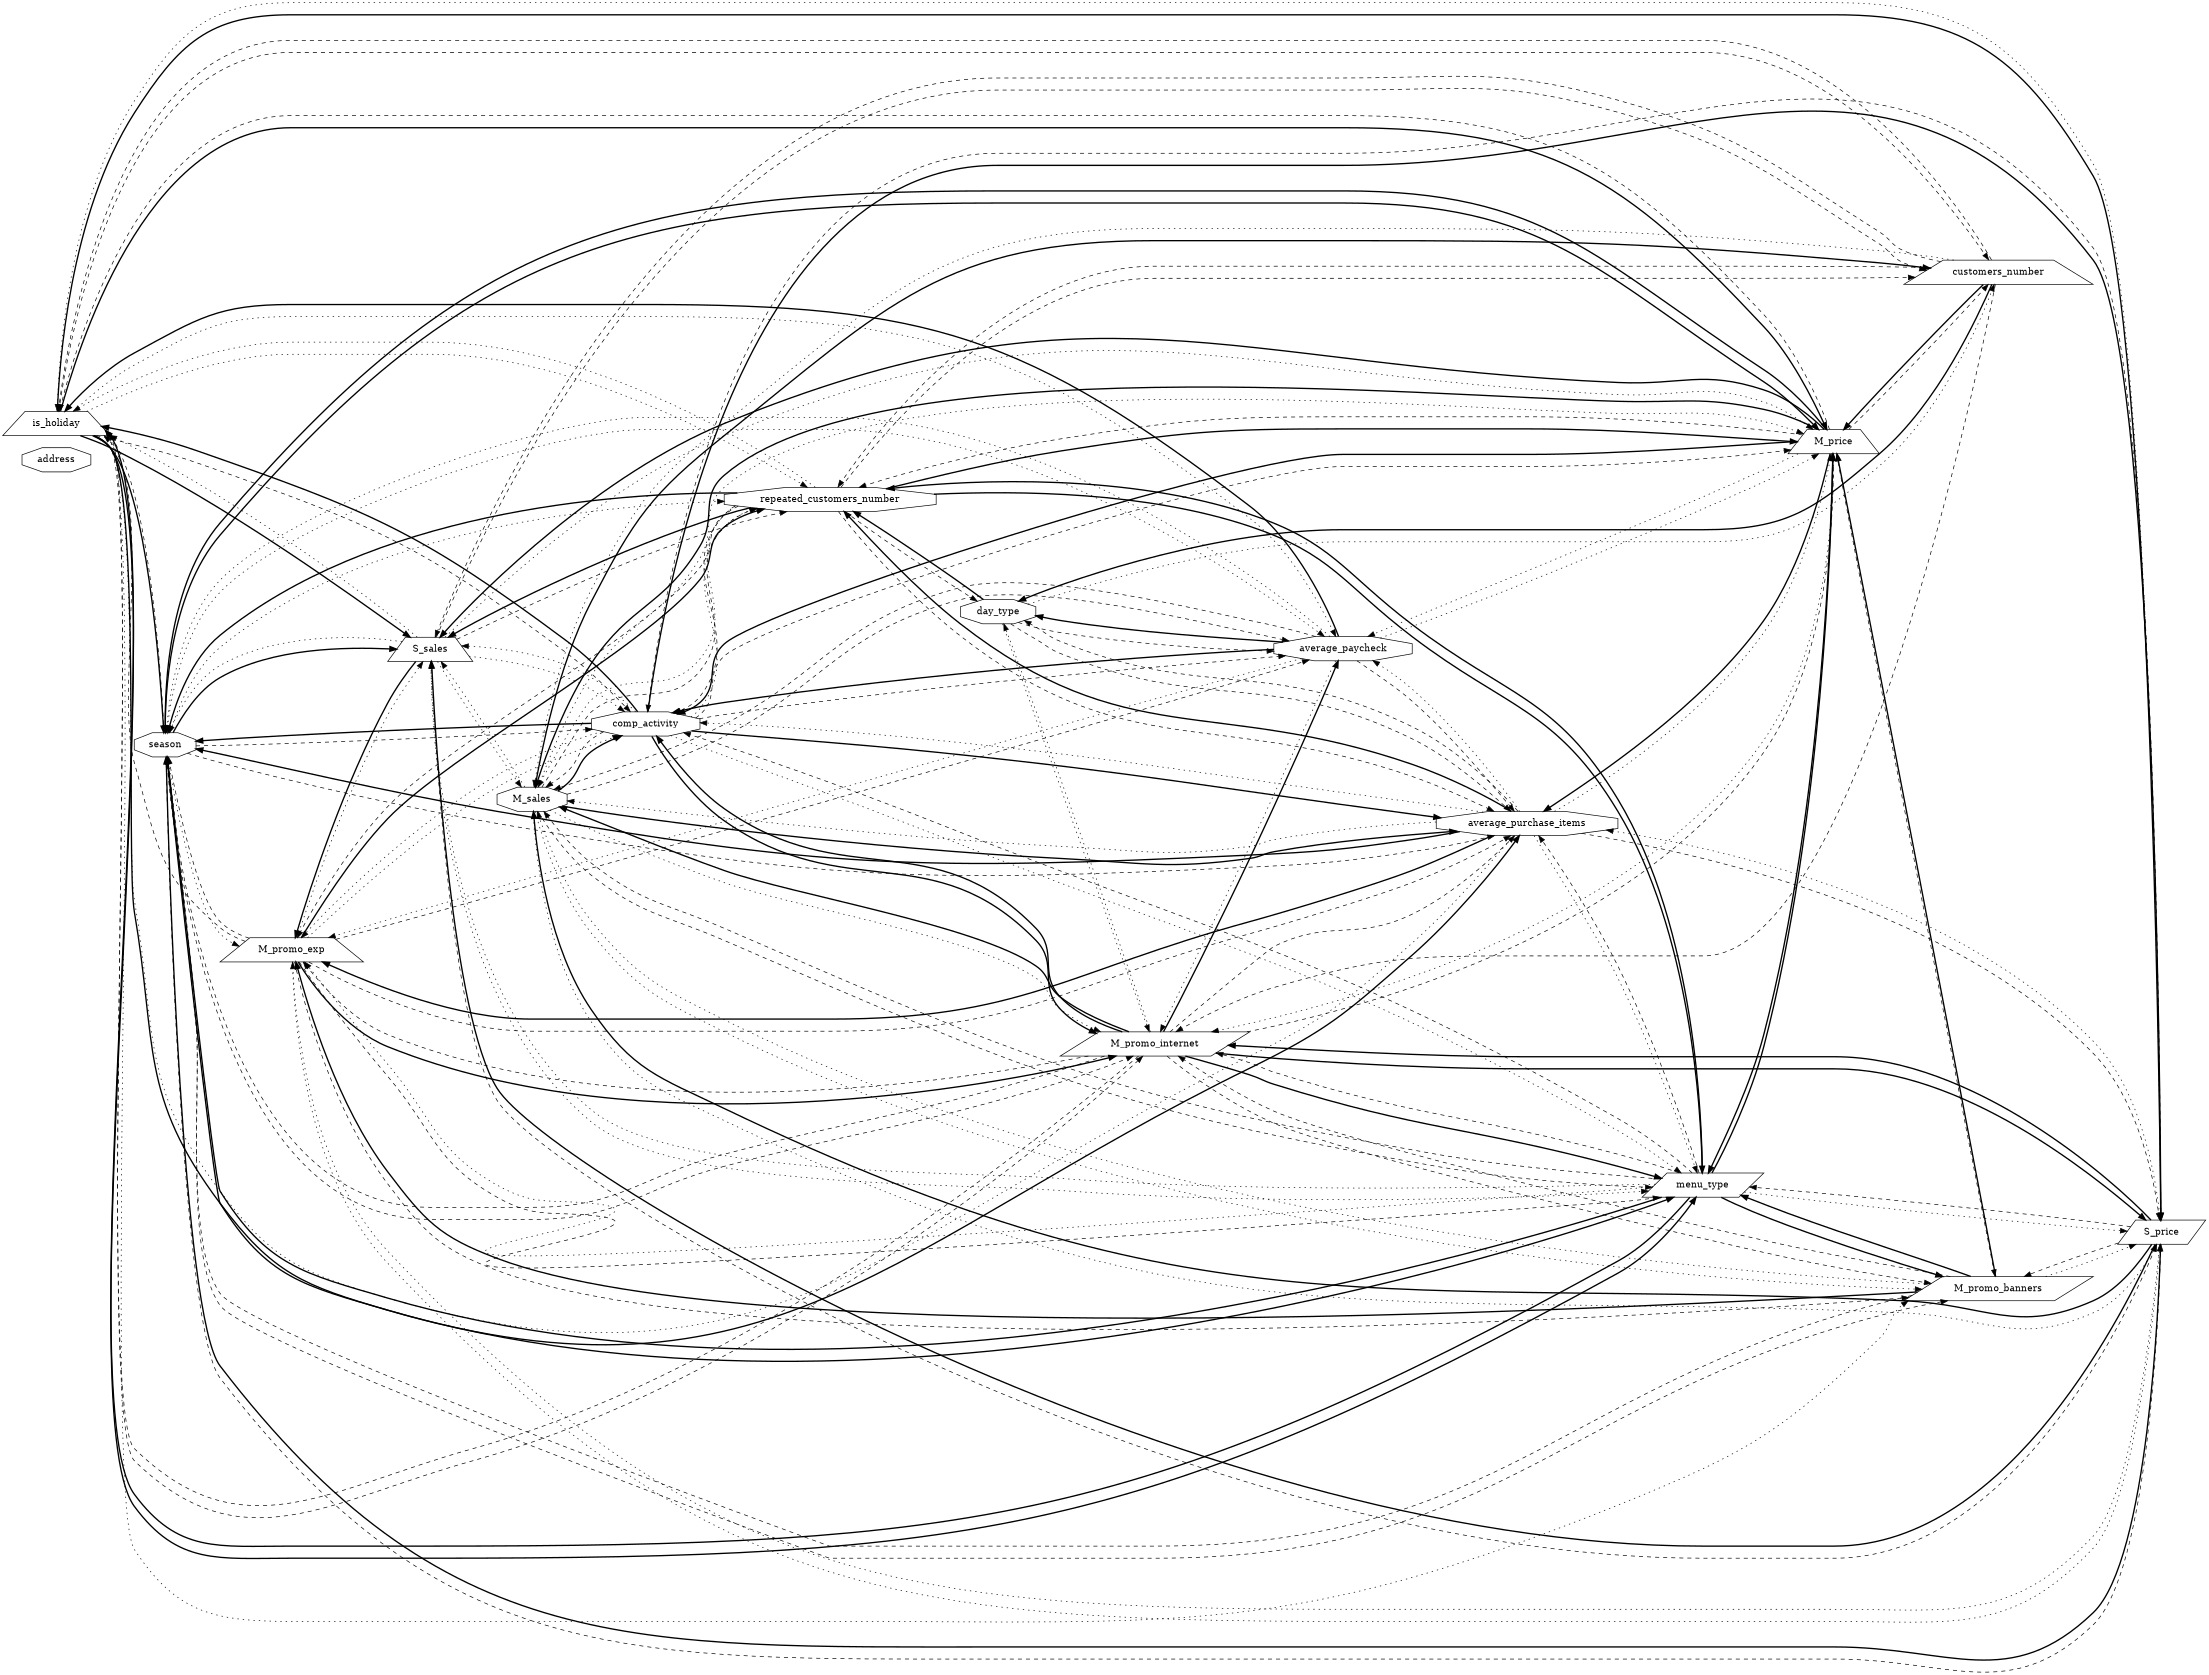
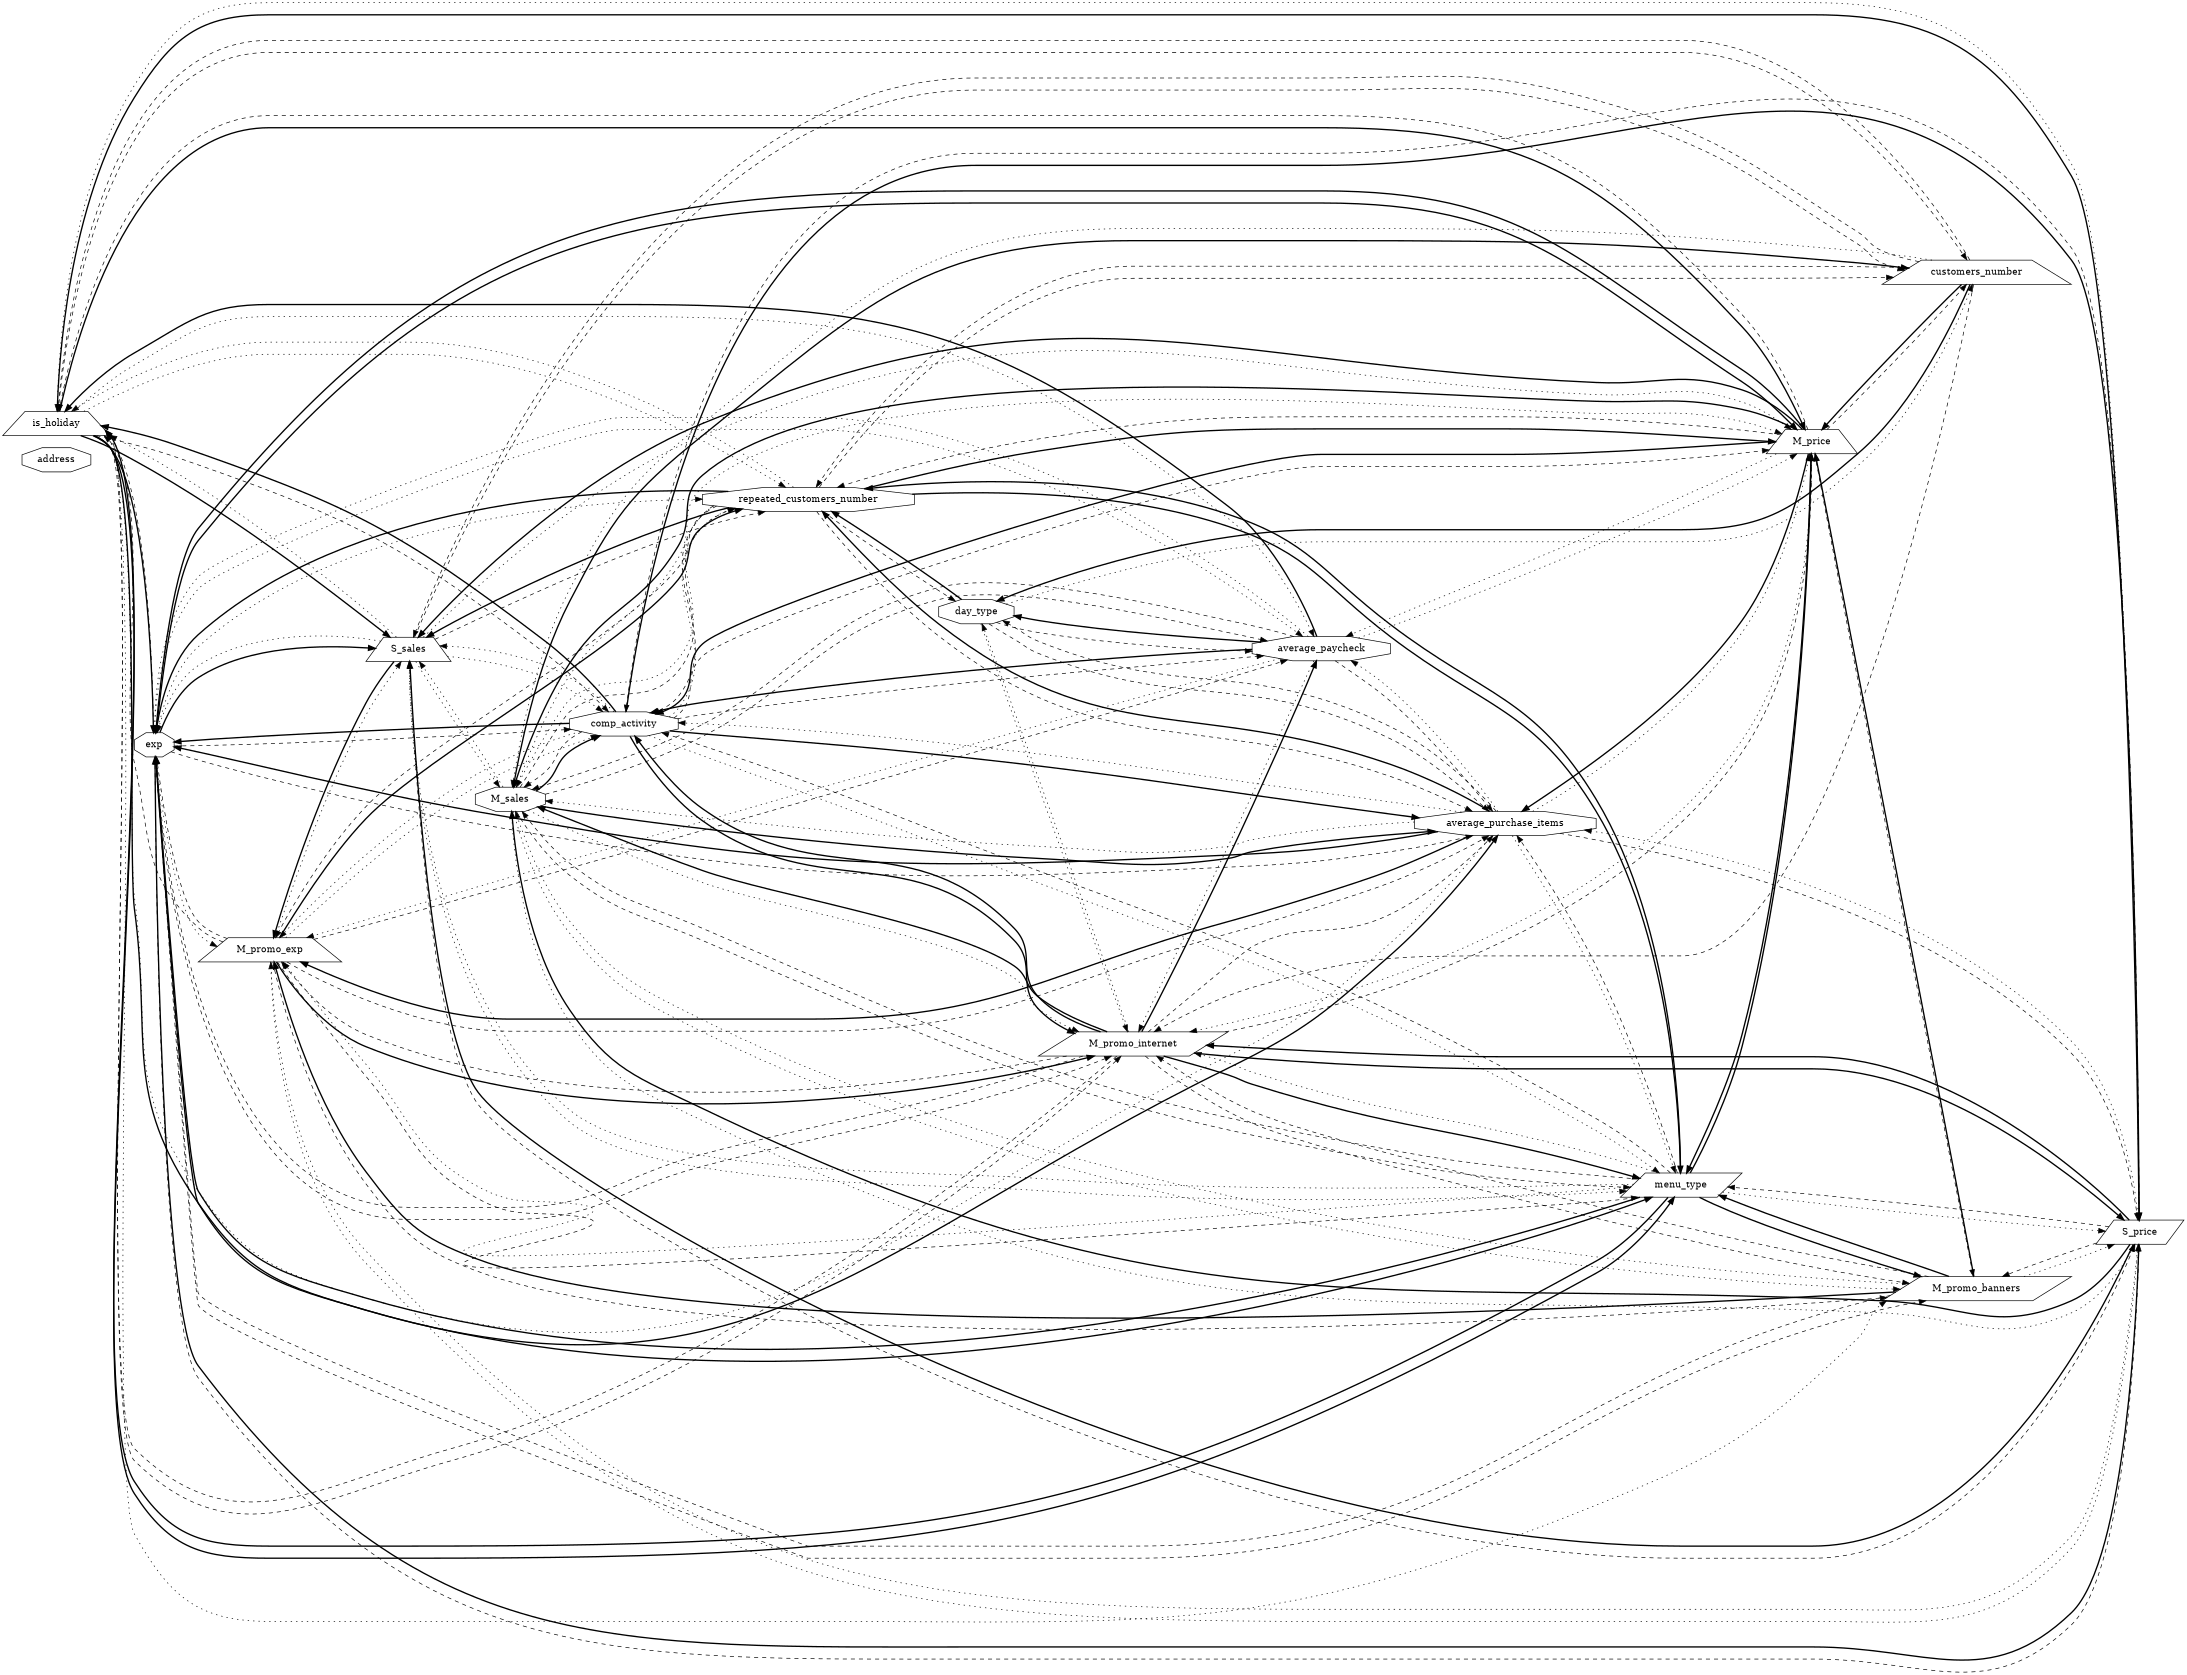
  digraph {
    rankdir=LR
    node [shape=octagon]
    edge [style=dashed]
    address
    is_holiday [shape=trapezium]
-   season
+   season [label=exp]
    comp_activity
    M_promo_internet [shape=parallelogram]
    M_promo_banners [shape=parallelogram]
    S_price [shape=parallelogram]
    M_price [shape=trapezium]
    menu_type [shape=parallelogram]
    average_purchase_items
    average_paycheck
    repeated_customers_number
    customers_number [shape=trapezium]
    S_sales [shape=trapezium]
    M_promo_exp [shape=trapezium]
    M_sales
    day_type
    is_holiday -> season [style=bold]
    is_holiday -> comp_activity
    is_holiday -> M_promo_internet
    is_holiday -> M_promo_banners [style=dotted]
    is_holiday -> S_price [style=bold]
    is_holiday -> M_price [style=bold]
    is_holiday -> menu_type [style=bold]
    is_holiday -> average_purchase_items [style=bold]
    is_holiday -> average_paycheck [style=dotted]
    is_holiday -> repeated_customers_number [style=dotted]
    is_holiday -> customers_number
    is_holiday -> S_sales [style=bold]
    season -> is_holiday
    season -> comp_activity
    season -> M_promo_internet
    season -> M_promo_banners
    season -> S_price
    season -> M_price [style=bold]
    season -> menu_type [style=bold]
    season -> average_purchase_items
    season -> average_paycheck [style=dotted]
    season -> repeated_customers_number [style=dotted]
    season -> S_sales [style=bold]
    season -> M_promo_exp [style=dotted]
    comp_activity -> is_holiday [style=bold]
    comp_activity -> season [style=bold]
    comp_activity -> M_promo_internet [style=bold]
    comp_activity -> S_price [style=bold]
    comp_activity -> M_price
    comp_activity -> menu_type [style=dotted]
    comp_activity -> average_purchase_items [style=bold]
    comp_activity -> average_paycheck
    comp_activity -> repeated_customers_number [style=dotted]
    comp_activity -> S_sales [style=dotted]
    comp_activity -> M_promo_exp [style=dotted]
    comp_activity -> M_sales
    M_promo_internet -> is_holiday
    M_promo_internet -> season
    M_promo_internet -> comp_activity [style=bold]
    M_promo_internet -> M_promo_banners
    M_promo_internet -> S_price [style=bold]
    M_promo_internet -> M_price
    M_promo_internet -> menu_type [style=bold]
    M_promo_internet -> average_purchase_items
    M_promo_internet -> average_paycheck [style=bold]
    M_promo_internet -> M_promo_exp
    M_promo_internet -> M_sales [style=bold]
    M_promo_internet -> day_type [style=dotted]
    M_promo_banners -> season
    M_promo_banners -> M_promo_internet
    M_promo_banners -> S_price [style=dotted]
    M_promo_banners -> M_price [style=bold]
    M_promo_banners -> menu_type [style=bold]
    M_promo_banners -> M_promo_exp [style=bold]
    M_promo_banners -> M_sales [style=dotted]
    S_price -> is_holiday [style=dotted]
    S_price -> season [style=bold]
    S_price -> comp_activity
    S_price -> M_promo_internet [style=bold]
    S_price -> M_promo_banners
    S_price -> menu_type
    S_price -> average_purchase_items [style=dotted]
    S_price -> S_sales [style=bold]
    S_price -> M_promo_exp [style=dotted]
    S_price -> M_sales [style=bold]
    M_price -> is_holiday
    M_price -> season [style=bold]
    M_price -> comp_activity [style=bold]
    M_price -> M_promo_internet [style=dotted]
    M_price -> M_promo_banners
    M_price -> menu_type [style=bold]
    M_price -> average_purchase_items [style=bold]
    M_price -> average_paycheck [style=dotted]
    M_price -> repeated_customers_number
    M_price -> customers_number
    M_price -> S_sales [style=bold]
    M_price -> M_sales [style=bold]
    menu_type -> is_holiday [style=bold]
    menu_type -> season [style=bold]
    menu_type -> comp_activity
-   menu_type -> M_promo_internet
+   menu_type -> M_promo_internet [style=dotted]
    menu_type -> M_promo_banners [style=bold]
    menu_type -> S_price [style=dotted]
    menu_type -> M_price [style=bold]
    menu_type -> average_purchase_items
    menu_type -> repeated_customers_number [style=bold]
    menu_type -> S_sales [style=dotted]
    menu_type -> M_promo_exp [style=dotted]
    menu_type -> M_sales
    average_purchase_items -> is_holiday [style=dotted]
    average_purchase_items -> season [style=bold]
    average_purchase_items -> comp_activity [style=dotted]
    average_purchase_items -> S_price
    average_purchase_items -> M_price [style=dotted]
    average_purchase_items -> menu_type [style=dotted]
    average_purchase_items -> average_paycheck [style=dotted]
    average_purchase_items -> repeated_customers_number [style=bold]
    average_purchase_items -> M_promo_exp [style=bold]
    average_purchase_items -> M_sales [style=dotted]
    average_purchase_items -> day_type
    average_paycheck -> is_holiday [style=bold]
    average_paycheck -> season [style=dotted]
    average_paycheck -> comp_activity [style=bold]
    average_paycheck -> M_promo_internet [style=dotted]
    average_paycheck -> M_price [style=dotted]
    average_paycheck -> average_purchase_items
    average_paycheck -> M_promo_exp [style=dotted]
    average_paycheck -> M_sales
    average_paycheck -> day_type [style=bold]
    repeated_customers_number -> is_holiday [style=dotted]
    repeated_customers_number -> season [style=bold]
    repeated_customers_number -> comp_activity
    repeated_customers_number -> M_price [style=bold]
    repeated_customers_number -> menu_type [style=bold]
    repeated_customers_number -> average_purchase_items
    repeated_customers_number -> customers_number
    repeated_customers_number -> S_sales [style=bold]
    repeated_customers_number -> M_promo_exp
    repeated_customers_number -> M_sales [style=dotted]
    repeated_customers_number -> day_type
    customers_number -> is_holiday
    customers_number -> M_promo_internet
    customers_number -> M_price [style=bold]
    customers_number -> repeated_customers_number
    customers_number -> S_sales
    customers_number -> M_sales [style=dotted]
    customers_number -> day_type [style=bold]
    S_sales -> is_holiday [style=dotted]
    S_sales -> season [style=dotted]
    S_sales -> comp_activity [style=dotted]
    S_sales -> S_price
    S_sales -> M_price [style=dotted]
    S_sales -> menu_type [style=dotted]
    S_sales -> repeated_customers_number
    S_sales -> customers_number
    S_sales -> M_promo_exp [style=bold]
    S_sales -> M_sales [style=dotted]
    M_promo_exp -> is_holiday
    M_promo_exp -> season
    M_promo_exp -> comp_activity [style=dotted]
    M_promo_exp -> M_promo_internet [style=bold]
    M_promo_exp -> M_promo_banners
    M_promo_exp -> S_price [style=dotted]
    M_promo_exp -> menu_type
    M_promo_exp -> average_purchase_items
    M_promo_exp -> average_paycheck
    M_promo_exp -> repeated_customers_number [style=bold]
    M_promo_exp -> S_sales [style=dotted]
    M_sales -> comp_activity [style=bold]
    M_sales -> M_promo_internet [style=dotted]
    M_sales -> M_promo_banners [style=dotted]
    M_sales -> S_price [style=dotted]
    M_sales -> M_price [style=dotted]
    M_sales -> menu_type
    M_sales -> average_purchase_items [style=bold]
    M_sales -> average_paycheck
    M_sales -> repeated_customers_number
    M_sales -> customers_number [style=bold]
    M_sales -> S_sales [style=dotted]
    day_type -> M_promo_internet [style=dotted]
    day_type -> average_purchase_items
    day_type -> average_paycheck
    day_type -> repeated_customers_number [style=bold]
    day_type -> customers_number [style=dotted]
  }
